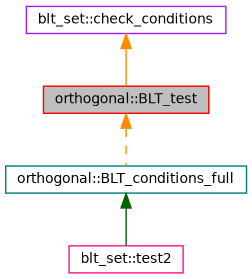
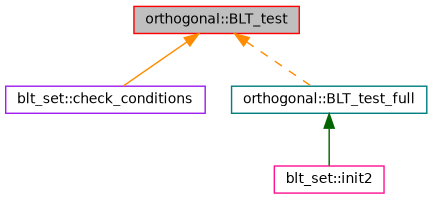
  digraph {
    rankdir=TB
    node [fillcolor=white fontname=Helvetica fontsize=10 shape=record style=filled]
    edge [color=darkorange dir=back fontname=Helvetica fontsize=10 labelfontname=Helvetica labelfontsize=10 style=solid]
    n1 [color=red fillcolor=grey75 fontcolor=black height=0.2 label="orthogonal::BLT_test" width=0.4]
    n2 [color=purple height=0.2 label="blt_set::check_conditions" width=0.4]
-   n3 [color=teal height=0.2 label="orthogonal::BLT_conditions_full" width=0.4]
-   n4 [color=deeppink height=0.2 label="blt_set::test2" width=0.4]
-   n2 -> n1
+   n3 [color=teal height=0.2 label="orthogonal::BLT_test_full" width=0.4]
+   n4 [color=deeppink height=0.2 label="blt_set::init2" width=0.4]
+   n1 -> n2
    n1 -> n3 [style=dashed]
    n3 -> n4 [color=darkgreen]
  }
